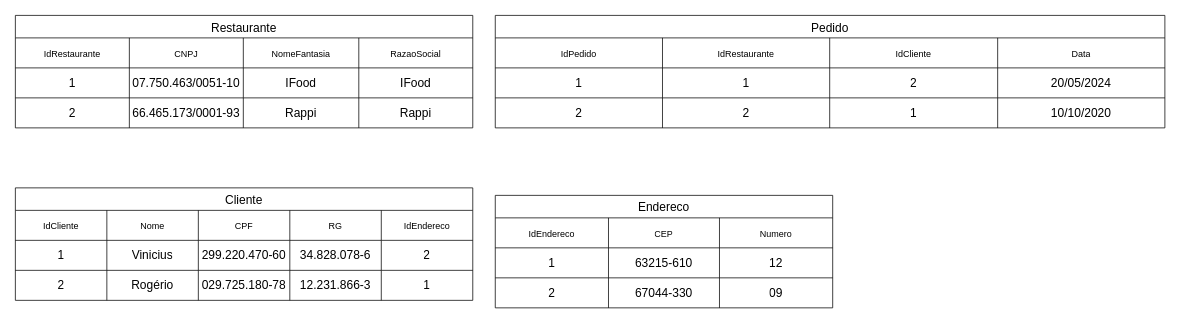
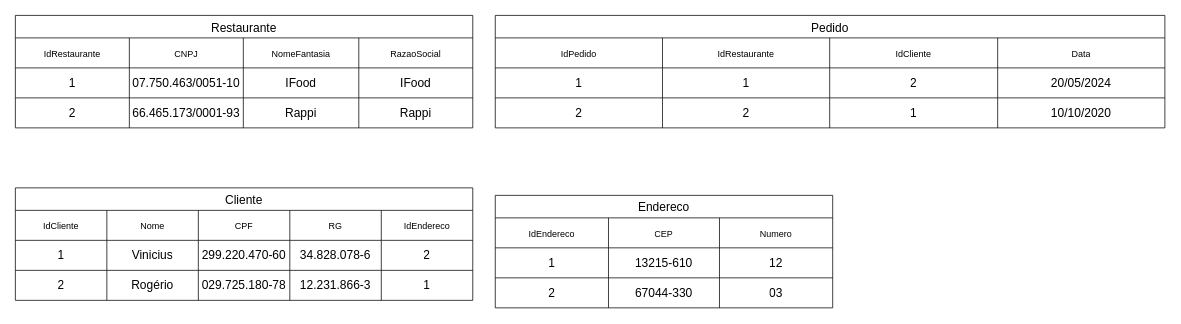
  <mxCell id="0" />
  <mxCell id="1" parent="0" />
  <mxCell id="2" value="Restaurante" style="shape=table;startSize=30;container=1;collapsible=0;childLayout=tableLayout;strokeColor=default;fontSize=16;" parent="1" vertex="1"><mxGeometry x="20" y="20" width="610" height="150" as="geometry" /></mxCell>
  <mxCell id="3" value="" style="shape=tableRow;horizontal=0;startSize=0;swimlaneHead=0;swimlaneBody=0;strokeColor=inherit;top=0;left=0;bottom=0;right=0;collapsible=0;dropTarget=0;fillColor=none;points=[[0,0.5],[1,0.5]];portConstraint=eastwest;fontSize=16;" parent="2" vertex="1"><mxGeometry y="30" width="610" height="40" as="geometry" /></mxCell>
  <mxCell id="4" value="&lt;span style=&quot;font-size: 12px; text-align: left; text-wrap: nowrap;&quot;&gt;IdRestaurante&lt;/span&gt;" style="shape=partialRectangle;html=1;whiteSpace=wrap;connectable=0;strokeColor=inherit;overflow=hidden;fillColor=none;top=0;left=0;bottom=0;right=0;pointerEvents=1;fontSize=16;" parent="3" vertex="1"><mxGeometry width="152" height="40" as="geometry"><mxRectangle width="152" height="40" as="alternateBounds" /></mxGeometry></mxCell>
  <mxCell id="5" value="&lt;span style=&quot;font-size: 12px; text-align: left; text-wrap: nowrap;&quot;&gt;CNPJ&lt;/span&gt;" style="shape=partialRectangle;html=1;whiteSpace=wrap;connectable=0;strokeColor=inherit;overflow=hidden;fillColor=none;top=0;left=0;bottom=0;right=0;pointerEvents=1;fontSize=16;" parent="3" vertex="1"><mxGeometry x="152" width="152" height="40" as="geometry"><mxRectangle width="152" height="40" as="alternateBounds" /></mxGeometry></mxCell>
  <mxCell id="6" value="&lt;span style=&quot;font-size: 12px; text-align: left; text-wrap: nowrap;&quot;&gt;NomeFantasia&lt;/span&gt;" style="shape=partialRectangle;html=1;whiteSpace=wrap;connectable=0;strokeColor=inherit;overflow=hidden;fillColor=none;top=0;left=0;bottom=0;right=0;pointerEvents=1;fontSize=16;" parent="3" vertex="1"><mxGeometry x="304" width="154" height="40" as="geometry"><mxRectangle width="154" height="40" as="alternateBounds" /></mxGeometry></mxCell>
  <mxCell id="7" value="&lt;span style=&quot;font-size: 12px; text-align: left; text-wrap: nowrap;&quot;&gt;RazaoSocial&lt;/span&gt;" style="shape=partialRectangle;html=1;whiteSpace=wrap;connectable=0;strokeColor=inherit;overflow=hidden;fillColor=none;top=0;left=0;bottom=0;right=0;pointerEvents=1;fontSize=16;" parent="3" vertex="1"><mxGeometry x="458" width="152" height="40" as="geometry"><mxRectangle width="152" height="40" as="alternateBounds" /></mxGeometry></mxCell>
  <mxCell id="8" value="" style="shape=tableRow;horizontal=0;startSize=0;swimlaneHead=0;swimlaneBody=0;strokeColor=inherit;top=0;left=0;bottom=0;right=0;collapsible=0;dropTarget=0;fillColor=none;points=[[0,0.5],[1,0.5]];portConstraint=eastwest;fontSize=16;" parent="2" vertex="1"><mxGeometry y="70" width="610" height="40" as="geometry" /></mxCell>
  <mxCell id="9" value="1" style="shape=partialRectangle;html=1;whiteSpace=wrap;connectable=0;strokeColor=inherit;overflow=hidden;fillColor=none;top=0;left=0;bottom=0;right=0;pointerEvents=1;fontSize=16;" parent="8" vertex="1"><mxGeometry width="152" height="40" as="geometry"><mxRectangle width="152" height="40" as="alternateBounds" /></mxGeometry></mxCell>
  <mxCell id="10" value="07.750.463/0051-10" style="shape=partialRectangle;html=1;whiteSpace=wrap;connectable=0;strokeColor=inherit;overflow=hidden;fillColor=none;top=0;left=0;bottom=0;right=0;pointerEvents=1;fontSize=16;" parent="8" vertex="1"><mxGeometry x="152" width="152" height="40" as="geometry"><mxRectangle width="152" height="40" as="alternateBounds" /></mxGeometry></mxCell>
  <mxCell id="11" value="IFood" style="shape=partialRectangle;html=1;whiteSpace=wrap;connectable=0;strokeColor=inherit;overflow=hidden;fillColor=none;top=0;left=0;bottom=0;right=0;pointerEvents=1;fontSize=16;" parent="8" vertex="1"><mxGeometry x="304" width="154" height="40" as="geometry"><mxRectangle width="154" height="40" as="alternateBounds" /></mxGeometry></mxCell>
  <mxCell id="12" value="IFood" style="shape=partialRectangle;html=1;whiteSpace=wrap;connectable=0;strokeColor=inherit;overflow=hidden;fillColor=none;top=0;left=0;bottom=0;right=0;pointerEvents=1;fontSize=16;" parent="8" vertex="1"><mxGeometry x="458" width="152" height="40" as="geometry"><mxRectangle width="152" height="40" as="alternateBounds" /></mxGeometry></mxCell>
  <mxCell id="13" value="" style="shape=tableRow;horizontal=0;startSize=0;swimlaneHead=0;swimlaneBody=0;strokeColor=inherit;top=0;left=0;bottom=0;right=0;collapsible=0;dropTarget=0;fillColor=none;points=[[0,0.5],[1,0.5]];portConstraint=eastwest;fontSize=16;" parent="2" vertex="1"><mxGeometry y="110" width="610" height="40" as="geometry" /></mxCell>
  <mxCell id="14" value="2" style="shape=partialRectangle;html=1;whiteSpace=wrap;connectable=0;strokeColor=inherit;overflow=hidden;fillColor=none;top=0;left=0;bottom=0;right=0;pointerEvents=1;fontSize=16;" parent="13" vertex="1"><mxGeometry width="152" height="40" as="geometry"><mxRectangle width="152" height="40" as="alternateBounds" /></mxGeometry></mxCell>
  <mxCell id="15" value="66.465.173/0001-93" style="shape=partialRectangle;html=1;whiteSpace=wrap;connectable=0;strokeColor=inherit;overflow=hidden;fillColor=none;top=0;left=0;bottom=0;right=0;pointerEvents=1;fontSize=16;" parent="13" vertex="1"><mxGeometry x="152" width="152" height="40" as="geometry"><mxRectangle width="152" height="40" as="alternateBounds" /></mxGeometry></mxCell>
  <mxCell id="16" value="Rappi" style="shape=partialRectangle;html=1;whiteSpace=wrap;connectable=0;strokeColor=inherit;overflow=hidden;fillColor=none;top=0;left=0;bottom=0;right=0;pointerEvents=1;fontSize=16;" parent="13" vertex="1"><mxGeometry x="304" width="154" height="40" as="geometry"><mxRectangle width="154" height="40" as="alternateBounds" /></mxGeometry></mxCell>
  <mxCell id="17" value="Rappi" style="shape=partialRectangle;html=1;whiteSpace=wrap;connectable=0;strokeColor=inherit;overflow=hidden;fillColor=none;top=0;left=0;bottom=0;right=0;pointerEvents=1;fontSize=16;" parent="13" vertex="1"><mxGeometry x="458" width="152" height="40" as="geometry"><mxRectangle width="152" height="40" as="alternateBounds" /></mxGeometry></mxCell>
  <mxCell id="18" value="Pedido" style="shape=table;startSize=30;container=1;collapsible=0;childLayout=tableLayout;strokeColor=default;fontSize=16;" parent="1" vertex="1"><mxGeometry x="660" y="20" width="893" height="150" as="geometry" /></mxCell>
  <mxCell id="19" value="" style="shape=tableRow;horizontal=0;startSize=0;swimlaneHead=0;swimlaneBody=0;strokeColor=inherit;top=0;left=0;bottom=0;right=0;collapsible=0;dropTarget=0;fillColor=none;points=[[0,0.5],[1,0.5]];portConstraint=eastwest;fontSize=16;" parent="18" vertex="1"><mxGeometry y="30" width="893" height="40" as="geometry" /></mxCell>
  <mxCell id="20" value="&lt;span style=&quot;font-size: 12px; text-align: left; text-wrap: nowrap;&quot;&gt;IdPedido&lt;/span&gt;" style="shape=partialRectangle;html=1;whiteSpace=wrap;connectable=0;strokeColor=inherit;overflow=hidden;fillColor=none;top=0;left=0;bottom=0;right=0;pointerEvents=1;fontSize=16;" parent="19" vertex="1"><mxGeometry width="223" height="40" as="geometry"><mxRectangle width="223" height="40" as="alternateBounds" /></mxGeometry></mxCell>
  <mxCell id="21" value="&lt;span style=&quot;font-size: 12px; text-align: left; text-wrap: nowrap;&quot;&gt;IdRestaurante&lt;/span&gt;" style="shape=partialRectangle;html=1;whiteSpace=wrap;connectable=0;strokeColor=inherit;overflow=hidden;fillColor=none;top=0;left=0;bottom=0;right=0;pointerEvents=1;fontSize=16;" parent="19" vertex="1"><mxGeometry x="223" width="223" height="40" as="geometry"><mxRectangle width="223" height="40" as="alternateBounds" /></mxGeometry></mxCell>
  <mxCell id="22" value="&lt;span style=&quot;font-size: 12px; text-align: left; text-wrap: nowrap;&quot;&gt;IdCliente&lt;/span&gt;" style="shape=partialRectangle;html=1;whiteSpace=wrap;connectable=0;strokeColor=inherit;overflow=hidden;fillColor=none;top=0;left=0;bottom=0;right=0;pointerEvents=1;fontSize=16;" parent="19" vertex="1"><mxGeometry x="446" width="224" height="40" as="geometry"><mxRectangle width="224" height="40" as="alternateBounds" /></mxGeometry></mxCell>
  <mxCell id="23" value="&lt;span style=&quot;font-size: 12px; text-align: left; text-wrap: nowrap;&quot;&gt;Data&lt;/span&gt;" style="shape=partialRectangle;html=1;whiteSpace=wrap;connectable=0;strokeColor=inherit;overflow=hidden;fillColor=none;top=0;left=0;bottom=0;right=0;pointerEvents=1;fontSize=16;" parent="19" vertex="1"><mxGeometry x="670" width="223" height="40" as="geometry"><mxRectangle width="223" height="40" as="alternateBounds" /></mxGeometry></mxCell>
  <mxCell id="24" value="" style="shape=tableRow;horizontal=0;startSize=0;swimlaneHead=0;swimlaneBody=0;strokeColor=inherit;top=0;left=0;bottom=0;right=0;collapsible=0;dropTarget=0;fillColor=none;points=[[0,0.5],[1,0.5]];portConstraint=eastwest;fontSize=16;" parent="18" vertex="1"><mxGeometry y="70" width="893" height="40" as="geometry" /></mxCell>
  <mxCell id="25" value="1" style="shape=partialRectangle;html=1;whiteSpace=wrap;connectable=0;strokeColor=inherit;overflow=hidden;fillColor=none;top=0;left=0;bottom=0;right=0;pointerEvents=1;fontSize=16;" parent="24" vertex="1"><mxGeometry width="223" height="40" as="geometry"><mxRectangle width="223" height="40" as="alternateBounds" /></mxGeometry></mxCell>
  <mxCell id="26" value="1" style="shape=partialRectangle;html=1;whiteSpace=wrap;connectable=0;strokeColor=inherit;overflow=hidden;fillColor=none;top=0;left=0;bottom=0;right=0;pointerEvents=1;fontSize=16;" parent="24" vertex="1"><mxGeometry x="223" width="223" height="40" as="geometry"><mxRectangle width="223" height="40" as="alternateBounds" /></mxGeometry></mxCell>
  <mxCell id="27" value="2" style="shape=partialRectangle;html=1;whiteSpace=wrap;connectable=0;strokeColor=inherit;overflow=hidden;fillColor=none;top=0;left=0;bottom=0;right=0;pointerEvents=1;fontSize=16;" parent="24" vertex="1"><mxGeometry x="446" width="224" height="40" as="geometry"><mxRectangle width="224" height="40" as="alternateBounds" /></mxGeometry></mxCell>
  <mxCell id="28" value="20/05/2024" style="shape=partialRectangle;html=1;whiteSpace=wrap;connectable=0;strokeColor=inherit;overflow=hidden;fillColor=none;top=0;left=0;bottom=0;right=0;pointerEvents=1;fontSize=16;" parent="24" vertex="1"><mxGeometry x="670" width="223" height="40" as="geometry"><mxRectangle width="223" height="40" as="alternateBounds" /></mxGeometry></mxCell>
  <mxCell id="29" value="" style="shape=tableRow;horizontal=0;startSize=0;swimlaneHead=0;swimlaneBody=0;strokeColor=inherit;top=0;left=0;bottom=0;right=0;collapsible=0;dropTarget=0;fillColor=none;points=[[0,0.5],[1,0.5]];portConstraint=eastwest;fontSize=16;" parent="18" vertex="1"><mxGeometry y="110" width="893" height="40" as="geometry" /></mxCell>
  <mxCell id="30" value="2" style="shape=partialRectangle;html=1;whiteSpace=wrap;connectable=0;strokeColor=inherit;overflow=hidden;fillColor=none;top=0;left=0;bottom=0;right=0;pointerEvents=1;fontSize=16;" parent="29" vertex="1"><mxGeometry width="223" height="40" as="geometry"><mxRectangle width="223" height="40" as="alternateBounds" /></mxGeometry></mxCell>
  <mxCell id="31" value="2" style="shape=partialRectangle;html=1;whiteSpace=wrap;connectable=0;strokeColor=inherit;overflow=hidden;fillColor=none;top=0;left=0;bottom=0;right=0;pointerEvents=1;fontSize=16;" parent="29" vertex="1"><mxGeometry x="223" width="223" height="40" as="geometry"><mxRectangle width="223" height="40" as="alternateBounds" /></mxGeometry></mxCell>
  <mxCell id="32" value="1" style="shape=partialRectangle;html=1;whiteSpace=wrap;connectable=0;strokeColor=inherit;overflow=hidden;fillColor=none;top=0;left=0;bottom=0;right=0;pointerEvents=1;fontSize=16;" parent="29" vertex="1"><mxGeometry x="446" width="224" height="40" as="geometry"><mxRectangle width="224" height="40" as="alternateBounds" /></mxGeometry></mxCell>
  <mxCell id="33" value="10/10/2020" style="shape=partialRectangle;html=1;whiteSpace=wrap;connectable=0;strokeColor=inherit;overflow=hidden;fillColor=none;top=0;left=0;bottom=0;right=0;pointerEvents=1;fontSize=16;" parent="29" vertex="1"><mxGeometry x="670" width="223" height="40" as="geometry"><mxRectangle width="223" height="40" as="alternateBounds" /></mxGeometry></mxCell>
  <mxCell id="34" value="Cliente" style="shape=table;startSize=30;container=1;collapsible=0;childLayout=tableLayout;strokeColor=default;fontSize=16;" parent="1" vertex="1"><mxGeometry x="20" y="250" width="610" height="150" as="geometry" /></mxCell>
  <mxCell id="35" value="" style="shape=tableRow;horizontal=0;startSize=0;swimlaneHead=0;swimlaneBody=0;strokeColor=inherit;top=0;left=0;bottom=0;right=0;collapsible=0;dropTarget=0;fillColor=none;points=[[0,0.5],[1,0.5]];portConstraint=eastwest;fontSize=16;" parent="34" vertex="1"><mxGeometry y="30" width="610" height="40" as="geometry" /></mxCell>
  <mxCell id="36" value="&lt;span style=&quot;font-size: 12px; text-align: left; text-wrap: nowrap;&quot;&gt;IdCliente&lt;/span&gt;" style="shape=partialRectangle;html=1;whiteSpace=wrap;connectable=0;strokeColor=inherit;overflow=hidden;fillColor=none;top=0;left=0;bottom=0;right=0;pointerEvents=1;fontSize=16;" parent="35" vertex="1"><mxGeometry width="122" height="40" as="geometry"><mxRectangle width="122" height="40" as="alternateBounds" /></mxGeometry></mxCell>
  <mxCell id="37" value="&lt;span style=&quot;font-size: 12px; text-align: left; text-wrap: nowrap;&quot;&gt;Nome&lt;/span&gt;" style="shape=partialRectangle;html=1;whiteSpace=wrap;connectable=0;strokeColor=inherit;overflow=hidden;fillColor=none;top=0;left=0;bottom=0;right=0;pointerEvents=1;fontSize=16;" parent="35" vertex="1"><mxGeometry x="122" width="122" height="40" as="geometry"><mxRectangle width="122" height="40" as="alternateBounds" /></mxGeometry></mxCell>
  <mxCell id="38" value="&lt;span style=&quot;font-size: 12px; text-align: left; text-wrap: nowrap;&quot;&gt;CPF&lt;/span&gt;" style="shape=partialRectangle;html=1;whiteSpace=wrap;connectable=0;strokeColor=inherit;overflow=hidden;fillColor=none;top=0;left=0;bottom=0;right=0;pointerEvents=1;fontSize=16;" parent="35" vertex="1"><mxGeometry x="244" width="122" height="40" as="geometry"><mxRectangle width="122" height="40" as="alternateBounds" /></mxGeometry></mxCell>
  <mxCell id="39" value="&lt;span style=&quot;font-size: 12px; text-align: left; text-wrap: nowrap;&quot;&gt;RG&lt;/span&gt;" style="shape=partialRectangle;html=1;whiteSpace=wrap;connectable=0;strokeColor=inherit;overflow=hidden;fillColor=none;top=0;left=0;bottom=0;right=0;pointerEvents=1;fontSize=16;" parent="35" vertex="1"><mxGeometry x="366" width="122" height="40" as="geometry"><mxRectangle width="122" height="40" as="alternateBounds" /></mxGeometry></mxCell>
  <mxCell id="40" value="&lt;span style=&quot;font-size: 12px; text-align: left; text-wrap: nowrap;&quot;&gt;IdEndereco&lt;/span&gt;" style="shape=partialRectangle;html=1;whiteSpace=wrap;connectable=0;strokeColor=inherit;overflow=hidden;fillColor=none;top=0;left=0;bottom=0;right=0;pointerEvents=1;fontSize=16;" parent="35" vertex="1"><mxGeometry x="488" width="122" height="40" as="geometry"><mxRectangle width="122" height="40" as="alternateBounds" /></mxGeometry></mxCell>
  <mxCell id="41" value="" style="shape=tableRow;horizontal=0;startSize=0;swimlaneHead=0;swimlaneBody=0;strokeColor=inherit;top=0;left=0;bottom=0;right=0;collapsible=0;dropTarget=0;fillColor=none;points=[[0,0.5],[1,0.5]];portConstraint=eastwest;fontSize=16;" parent="34" vertex="1"><mxGeometry y="70" width="610" height="40" as="geometry" /></mxCell>
  <mxCell id="42" value="1" style="shape=partialRectangle;html=1;whiteSpace=wrap;connectable=0;strokeColor=inherit;overflow=hidden;fillColor=none;top=0;left=0;bottom=0;right=0;pointerEvents=1;fontSize=16;" parent="41" vertex="1"><mxGeometry width="122" height="40" as="geometry"><mxRectangle width="122" height="40" as="alternateBounds" /></mxGeometry></mxCell>
  <mxCell id="43" value="Vinicius" style="shape=partialRectangle;html=1;whiteSpace=wrap;connectable=0;strokeColor=inherit;overflow=hidden;fillColor=none;top=0;left=0;bottom=0;right=0;pointerEvents=1;fontSize=16;" parent="41" vertex="1"><mxGeometry x="122" width="122" height="40" as="geometry"><mxRectangle width="122" height="40" as="alternateBounds" /></mxGeometry></mxCell>
  <mxCell id="44" value="299.220.470-60" style="shape=partialRectangle;html=1;whiteSpace=wrap;connectable=0;strokeColor=inherit;overflow=hidden;fillColor=none;top=0;left=0;bottom=0;right=0;pointerEvents=1;fontSize=16;" parent="41" vertex="1"><mxGeometry x="244" width="122" height="40" as="geometry"><mxRectangle width="122" height="40" as="alternateBounds" /></mxGeometry></mxCell>
  <mxCell id="45" value="34.828.078-6" style="shape=partialRectangle;html=1;whiteSpace=wrap;connectable=0;strokeColor=inherit;overflow=hidden;fillColor=none;top=0;left=0;bottom=0;right=0;pointerEvents=1;fontSize=16;" parent="41" vertex="1"><mxGeometry x="366" width="122" height="40" as="geometry"><mxRectangle width="122" height="40" as="alternateBounds" /></mxGeometry></mxCell>
  <mxCell id="46" value="2" style="shape=partialRectangle;html=1;whiteSpace=wrap;connectable=0;strokeColor=inherit;overflow=hidden;fillColor=none;top=0;left=0;bottom=0;right=0;pointerEvents=1;fontSize=16;" parent="41" vertex="1"><mxGeometry x="488" width="122" height="40" as="geometry"><mxRectangle width="122" height="40" as="alternateBounds" /></mxGeometry></mxCell>
  <mxCell id="47" value="" style="shape=tableRow;horizontal=0;startSize=0;swimlaneHead=0;swimlaneBody=0;strokeColor=inherit;top=0;left=0;bottom=0;right=0;collapsible=0;dropTarget=0;fillColor=none;points=[[0,0.5],[1,0.5]];portConstraint=eastwest;fontSize=16;" parent="34" vertex="1"><mxGeometry y="110" width="610" height="40" as="geometry" /></mxCell>
  <mxCell id="48" value="2" style="shape=partialRectangle;html=1;whiteSpace=wrap;connectable=0;strokeColor=inherit;overflow=hidden;fillColor=none;top=0;left=0;bottom=0;right=0;pointerEvents=1;fontSize=16;" parent="47" vertex="1"><mxGeometry width="122" height="40" as="geometry"><mxRectangle width="122" height="40" as="alternateBounds" /></mxGeometry></mxCell>
  <mxCell id="49" value="Rogério" style="shape=partialRectangle;html=1;whiteSpace=wrap;connectable=0;strokeColor=inherit;overflow=hidden;fillColor=none;top=0;left=0;bottom=0;right=0;pointerEvents=1;fontSize=16;" parent="47" vertex="1"><mxGeometry x="122" width="122" height="40" as="geometry"><mxRectangle width="122" height="40" as="alternateBounds" /></mxGeometry></mxCell>
  <mxCell id="50" value="029.725.180-78" style="shape=partialRectangle;html=1;whiteSpace=wrap;connectable=0;strokeColor=inherit;overflow=hidden;fillColor=none;top=0;left=0;bottom=0;right=0;pointerEvents=1;fontSize=16;" parent="47" vertex="1"><mxGeometry x="244" width="122" height="40" as="geometry"><mxRectangle width="122" height="40" as="alternateBounds" /></mxGeometry></mxCell>
  <mxCell id="51" value="12.231.866-3" style="shape=partialRectangle;html=1;whiteSpace=wrap;connectable=0;strokeColor=inherit;overflow=hidden;fillColor=none;top=0;left=0;bottom=0;right=0;pointerEvents=1;fontSize=16;" parent="47" vertex="1"><mxGeometry x="366" width="122" height="40" as="geometry"><mxRectangle width="122" height="40" as="alternateBounds" /></mxGeometry></mxCell>
  <mxCell id="52" value="1" style="shape=partialRectangle;html=1;whiteSpace=wrap;connectable=0;strokeColor=inherit;overflow=hidden;fillColor=none;top=0;left=0;bottom=0;right=0;pointerEvents=1;fontSize=16;" parent="47" vertex="1"><mxGeometry x="488" width="122" height="40" as="geometry"><mxRectangle width="122" height="40" as="alternateBounds" /></mxGeometry></mxCell>
  <mxCell id="53" value="Endereco" style="shape=table;startSize=30;container=1;collapsible=0;childLayout=tableLayout;strokeColor=default;fontSize=16;" parent="1" vertex="1"><mxGeometry x="660" y="260" width="450" height="150" as="geometry" /></mxCell>
  <mxCell id="54" value="" style="shape=tableRow;horizontal=0;startSize=0;swimlaneHead=0;swimlaneBody=0;strokeColor=inherit;top=0;left=0;bottom=0;right=0;collapsible=0;dropTarget=0;fillColor=none;points=[[0,0.5],[1,0.5]];portConstraint=eastwest;fontSize=16;" parent="53" vertex="1"><mxGeometry y="30" width="450" height="40" as="geometry" /></mxCell>
  <mxCell id="55" value="&lt;span style=&quot;font-size: 12px; text-align: left; text-wrap: nowrap;&quot;&gt;IdEndereco&lt;/span&gt;" style="shape=partialRectangle;html=1;whiteSpace=wrap;connectable=0;strokeColor=inherit;overflow=hidden;fillColor=none;top=0;left=0;bottom=0;right=0;pointerEvents=1;fontSize=16;" parent="54" vertex="1"><mxGeometry width="151" height="40" as="geometry"><mxRectangle width="151" height="40" as="alternateBounds" /></mxGeometry></mxCell>
  <mxCell id="56" value="&lt;span style=&quot;font-size: 12px; text-align: left; text-wrap: nowrap;&quot;&gt;CEP&lt;/span&gt;" style="shape=partialRectangle;html=1;whiteSpace=wrap;connectable=0;strokeColor=inherit;overflow=hidden;fillColor=none;top=0;left=0;bottom=0;right=0;pointerEvents=1;fontSize=16;" parent="54" vertex="1"><mxGeometry x="151" width="148" height="40" as="geometry"><mxRectangle width="148" height="40" as="alternateBounds" /></mxGeometry></mxCell>
  <mxCell id="57" value="&lt;span style=&quot;font-size: 12px; text-align: left; text-wrap: nowrap;&quot;&gt;Numero&lt;/span&gt;" style="shape=partialRectangle;html=1;whiteSpace=wrap;connectable=0;strokeColor=inherit;overflow=hidden;fillColor=none;top=0;left=0;bottom=0;right=0;pointerEvents=1;fontSize=16;" parent="54" vertex="1"><mxGeometry x="299" width="151" height="40" as="geometry"><mxRectangle width="151" height="40" as="alternateBounds" /></mxGeometry></mxCell>
  <mxCell id="58" value="" style="shape=tableRow;horizontal=0;startSize=0;swimlaneHead=0;swimlaneBody=0;strokeColor=inherit;top=0;left=0;bottom=0;right=0;collapsible=0;dropTarget=0;fillColor=none;points=[[0,0.5],[1,0.5]];portConstraint=eastwest;fontSize=16;" parent="53" vertex="1"><mxGeometry y="70" width="450" height="40" as="geometry" /></mxCell>
  <mxCell id="59" value="1" style="shape=partialRectangle;html=1;whiteSpace=wrap;connectable=0;strokeColor=inherit;overflow=hidden;fillColor=none;top=0;left=0;bottom=0;right=0;pointerEvents=1;fontSize=16;" parent="58" vertex="1"><mxGeometry width="151" height="40" as="geometry"><mxRectangle width="151" height="40" as="alternateBounds" /></mxGeometry></mxCell>
- <mxCell id="60" value="63215-610" style="shape=partialRectangle;html=1;whiteSpace=wrap;connectable=0;strokeColor=inherit;overflow=hidden;fillColor=none;top=0;left=0;bottom=0;right=0;pointerEvents=1;fontSize=16;" parent="58" vertex="1"><mxGeometry x="151" width="148" height="40" as="geometry"><mxRectangle width="148" height="40" as="alternateBounds" /></mxGeometry></mxCell>
+ <mxCell id="60" value="13215-610" style="shape=partialRectangle;html=1;whiteSpace=wrap;connectable=0;strokeColor=inherit;overflow=hidden;fillColor=none;top=0;left=0;bottom=0;right=0;pointerEvents=1;fontSize=16;" parent="58" vertex="1"><mxGeometry x="151" width="148" height="40" as="geometry"><mxRectangle width="148" height="40" as="alternateBounds" /></mxGeometry></mxCell>
  <mxCell id="61" value="12" style="shape=partialRectangle;html=1;whiteSpace=wrap;connectable=0;strokeColor=inherit;overflow=hidden;fillColor=none;top=0;left=0;bottom=0;right=0;pointerEvents=1;fontSize=16;" parent="58" vertex="1"><mxGeometry x="299" width="151" height="40" as="geometry"><mxRectangle width="151" height="40" as="alternateBounds" /></mxGeometry></mxCell>
  <mxCell id="62" value="" style="shape=tableRow;horizontal=0;startSize=0;swimlaneHead=0;swimlaneBody=0;strokeColor=inherit;top=0;left=0;bottom=0;right=0;collapsible=0;dropTarget=0;fillColor=none;points=[[0,0.5],[1,0.5]];portConstraint=eastwest;fontSize=16;" parent="53" vertex="1"><mxGeometry y="110" width="450" height="40" as="geometry" /></mxCell>
  <mxCell id="63" value="2" style="shape=partialRectangle;html=1;whiteSpace=wrap;connectable=0;strokeColor=inherit;overflow=hidden;fillColor=none;top=0;left=0;bottom=0;right=0;pointerEvents=1;fontSize=16;" parent="62" vertex="1"><mxGeometry width="151" height="40" as="geometry"><mxRectangle width="151" height="40" as="alternateBounds" /></mxGeometry></mxCell>
  <mxCell id="64" value="67044-330" style="shape=partialRectangle;html=1;whiteSpace=wrap;connectable=0;strokeColor=inherit;overflow=hidden;fillColor=none;top=0;left=0;bottom=0;right=0;pointerEvents=1;fontSize=16;" parent="62" vertex="1"><mxGeometry x="151" width="148" height="40" as="geometry"><mxRectangle width="148" height="40" as="alternateBounds" /></mxGeometry></mxCell>
- <mxCell id="65" value="09" style="shape=partialRectangle;html=1;whiteSpace=wrap;connectable=0;strokeColor=inherit;overflow=hidden;fillColor=none;top=0;left=0;bottom=0;right=0;pointerEvents=1;fontSize=16;" parent="62" vertex="1"><mxGeometry x="299" width="151" height="40" as="geometry"><mxRectangle width="151" height="40" as="alternateBounds" /></mxGeometry></mxCell>
+ <mxCell id="65" value="03" style="shape=partialRectangle;html=1;whiteSpace=wrap;connectable=0;strokeColor=inherit;overflow=hidden;fillColor=none;top=0;left=0;bottom=0;right=0;pointerEvents=1;fontSize=16;" parent="62" vertex="1"><mxGeometry x="299" width="151" height="40" as="geometry"><mxRectangle width="151" height="40" as="alternateBounds" /></mxGeometry></mxCell>
